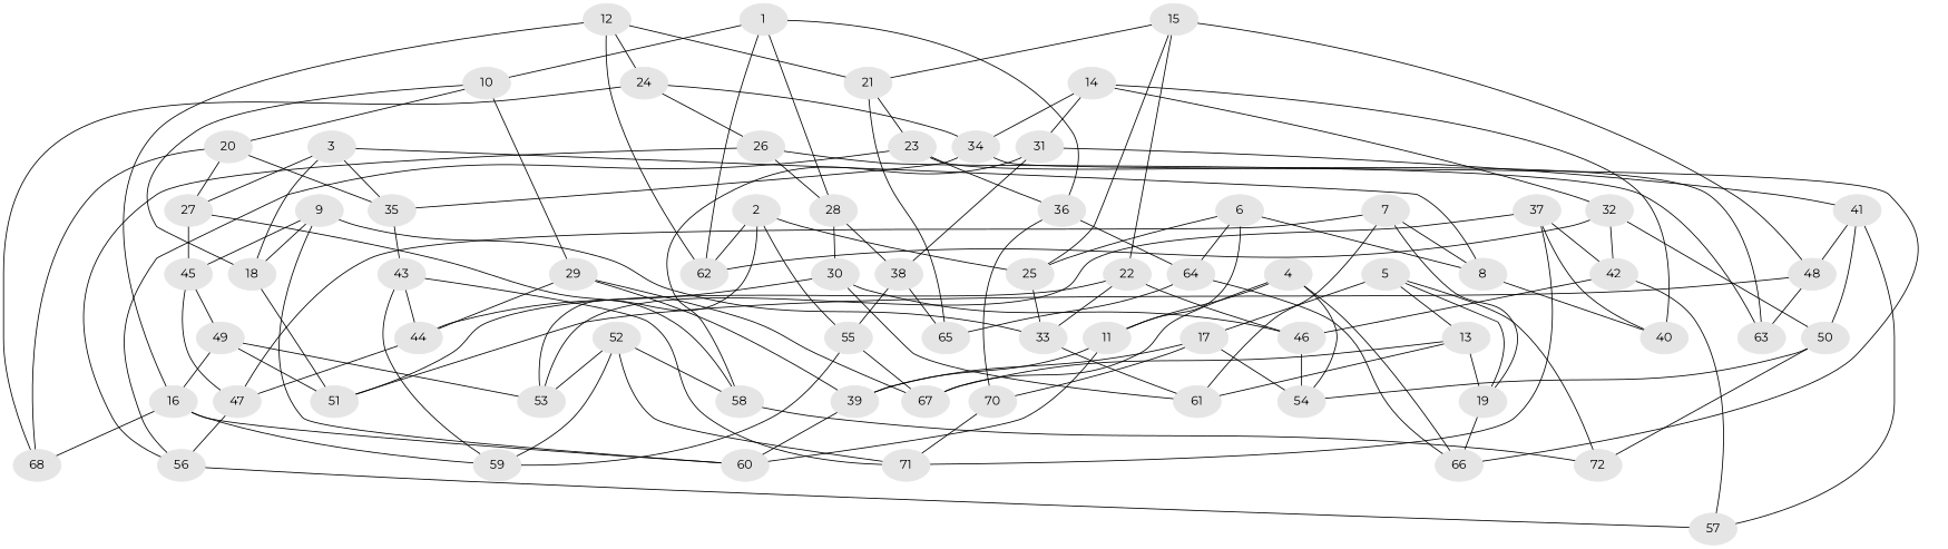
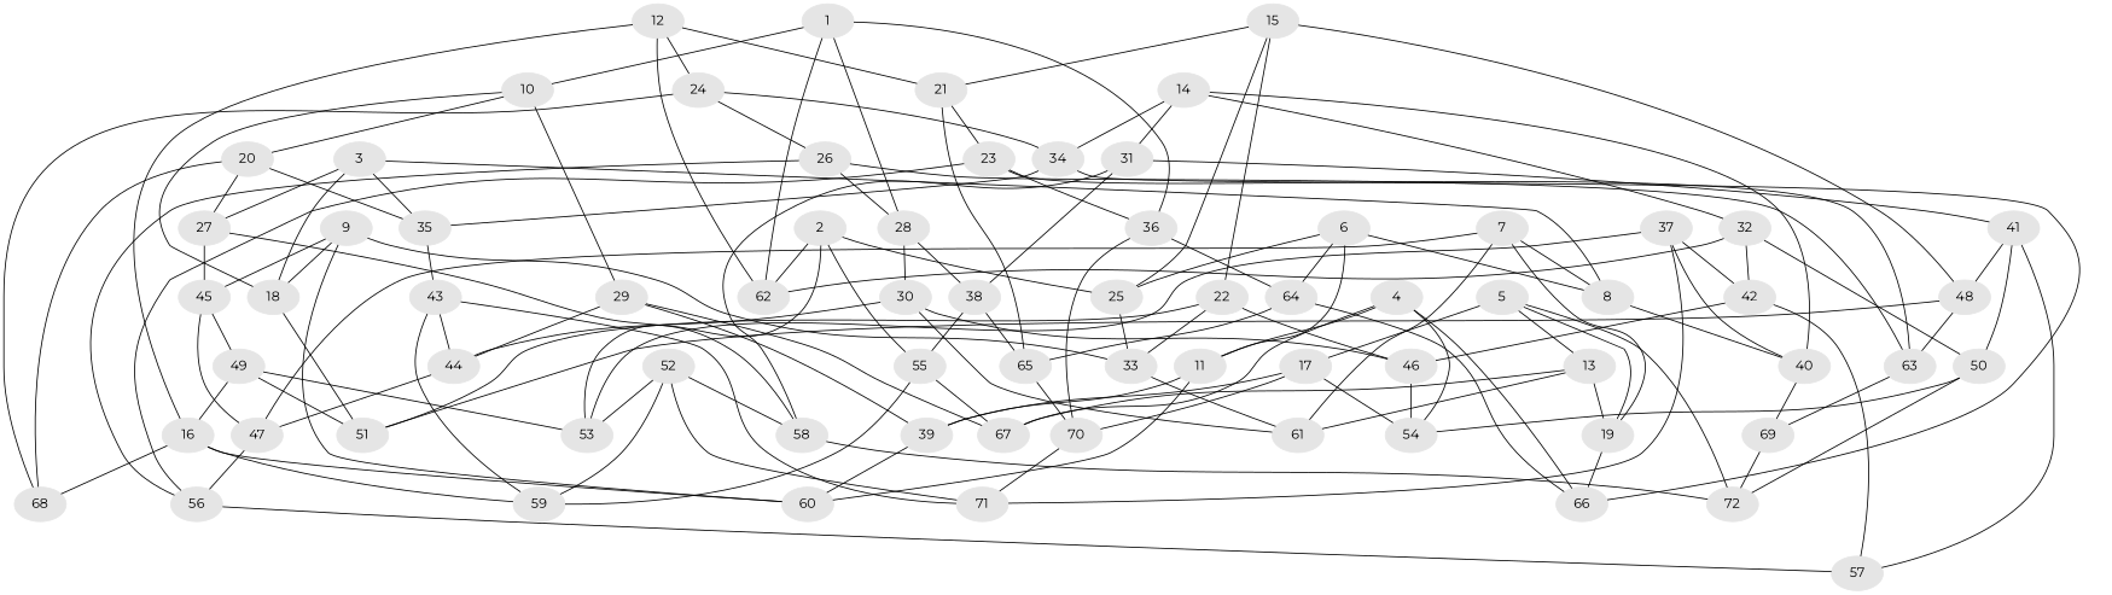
  graph {
    fontname=Montserrat
    node [color=gray90 fontname=Montserrat style=filled]
    edge [fontname=Montserrat]
    1
    10
    28
    36
    62
    18
    20
    29
    30
    38
    64
    70
    2
    25
    53
    55
    33
    67
    59
    3
    8
    27
    35
    40
    51
    45
    58
    43
    4
    11
    54
    66
    60
    39
    5
    13
    17
    19
    72
    61
    6
    65
    7
    47
    56
+   69
    9
    49
    68
    44
    12
    16
    21
    24
    23
    34
    26
    14
    31
    32
    41
    42
    50
    15
    22
    48
    46
    63
    71
    57
    37
    52
    1 -- 10
    1 -- 28
    1 -- 36
    1 -- 62
    10 -- 18
    10 -- 20
    10 -- 29
    28 -- 30
    28 -- 38
    36 -- 64
    36 -- 70
    18 -- 51
    20 -- 27
    20 -- 35
    20 -- 68
    29 -- 67
    29 -- 39
    29 -- 44
    30 -- 61
    30 -- 44
    30 -- 46
    38 -- 55
    38 -- 65
    64 -- 66
    64 -- 65
    70 -- 71
    2 -- 62
    2 -- 25
    2 -- 53
    2 -- 55
    25 -- 33
    55 -- 67
    55 -- 59
    33 -- 61
    3 -- 18
    3 -- 8
    3 -- 27
    3 -- 35
    8 -- 40
    27 -- 45
    27 -- 58
    35 -- 43
+   40 -- 69
    45 -- 47
    45 -- 49
    58 -- 72
    43 -- 59
    43 -- 44
    43 -- 71
    4 -- 67
    4 -- 11
    4 -- 54
    4 -- 66
    11 -- 60
    11 -- 39
    39 -- 60
    5 -- 13
    5 -- 17
    5 -- 19
    5 -- 72
    13 -- 67
    13 -- 19
    13 -- 61
    17 -- 70
    17 -- 54
    17 -- 39
    19 -- 66
    6 -- 64
    6 -- 25
    6 -- 8
    6 -- 11
+   65 -- 70
    7 -- 8
    7 -- 19
    7 -- 61
    7 -- 47
    47 -- 56
    56 -- 57
+   69 -- 72
    9 -- 18
    9 -- 33
    9 -- 45
    9 -- 60
    49 -- 53
    49 -- 51
    49 -- 16
    44 -- 47
    12 -- 62
    12 -- 16
    12 -- 21
    12 -- 24
    16 -- 59
    16 -- 60
    16 -- 68
    21 -- 65
    21 -- 23
    24 -- 68
    24 -- 34
    24 -- 26
    23 -- 36
    23 -- 56
    23 -- 63
    34 -- 35
    34 -- 66
    26 -- 28
    26 -- 56
    26 -- 63
    14 -- 40
    14 -- 34
    14 -- 31
    14 -- 32
    31 -- 38
    31 -- 58
    31 -- 41
    32 -- 62
    32 -- 42
    32 -- 50
    41 -- 50
    41 -- 48
    41 -- 57
    42 -- 46
    42 -- 57
    50 -- 54
    50 -- 72
    15 -- 25
    15 -- 21
    15 -- 22
    15 -- 48
    22 -- 33
    22 -- 51
    22 -- 46
    48 -- 51
    48 -- 63
    46 -- 54
+   63 -- 69
    37 -- 53
    37 -- 40
    37 -- 42
    37 -- 71
    52 -- 53
    52 -- 59
    52 -- 58
    52 -- 71
  }
